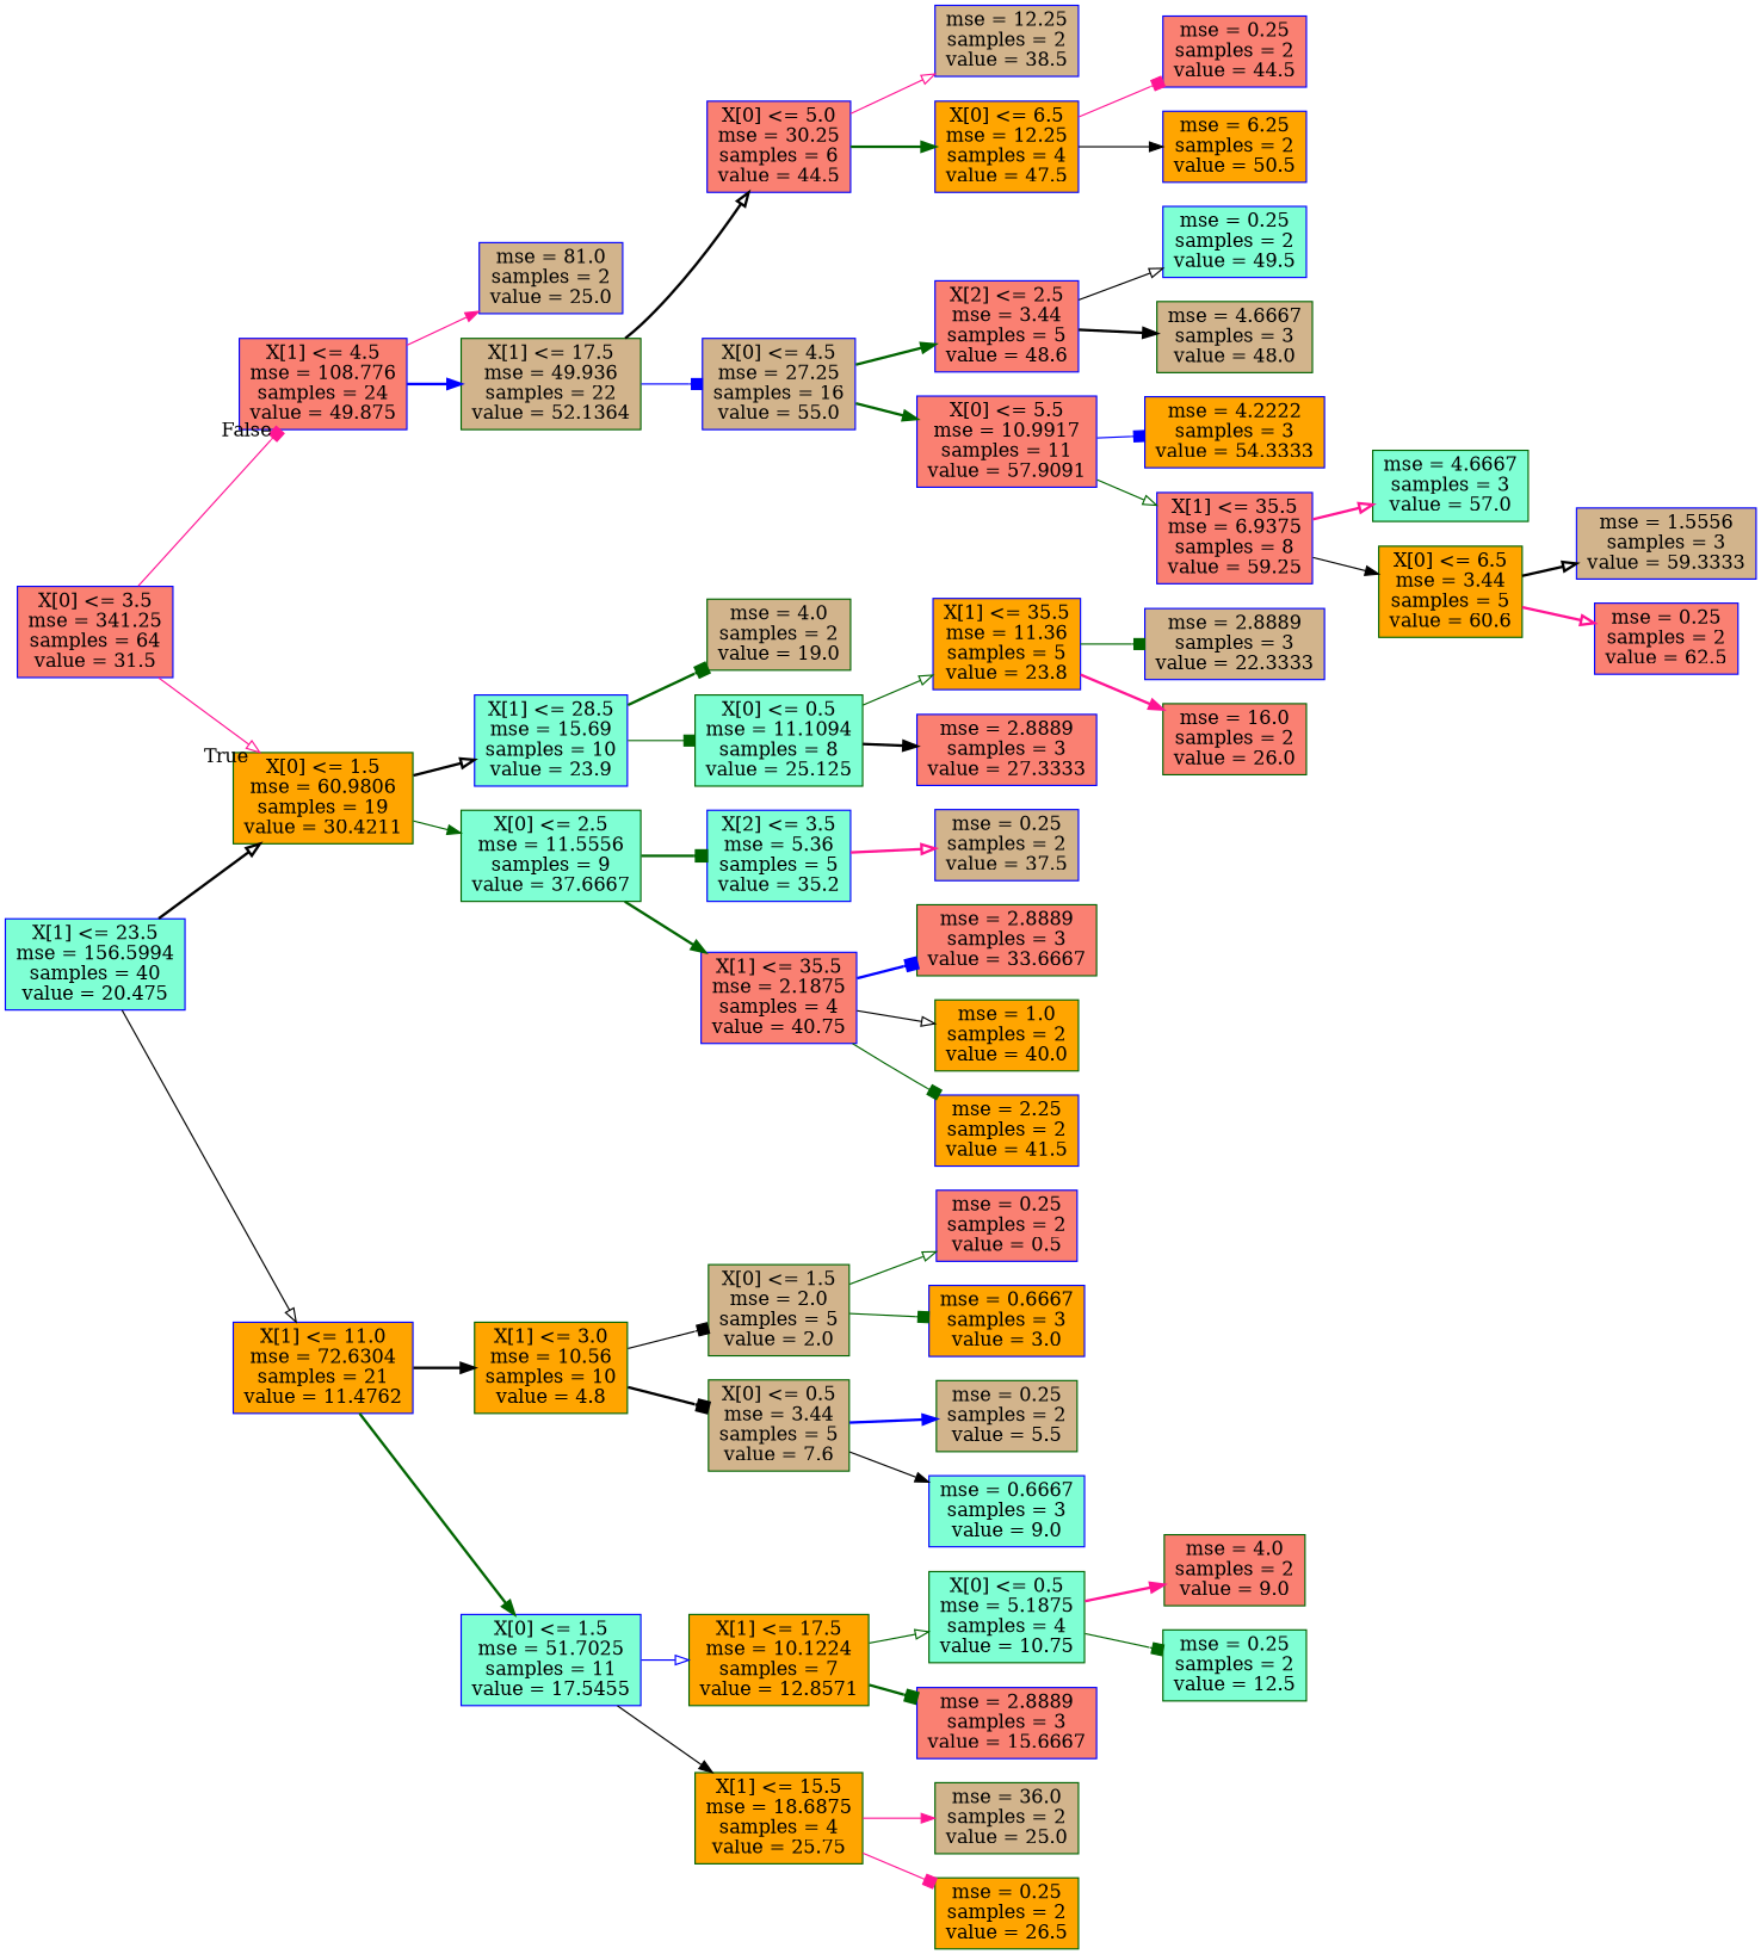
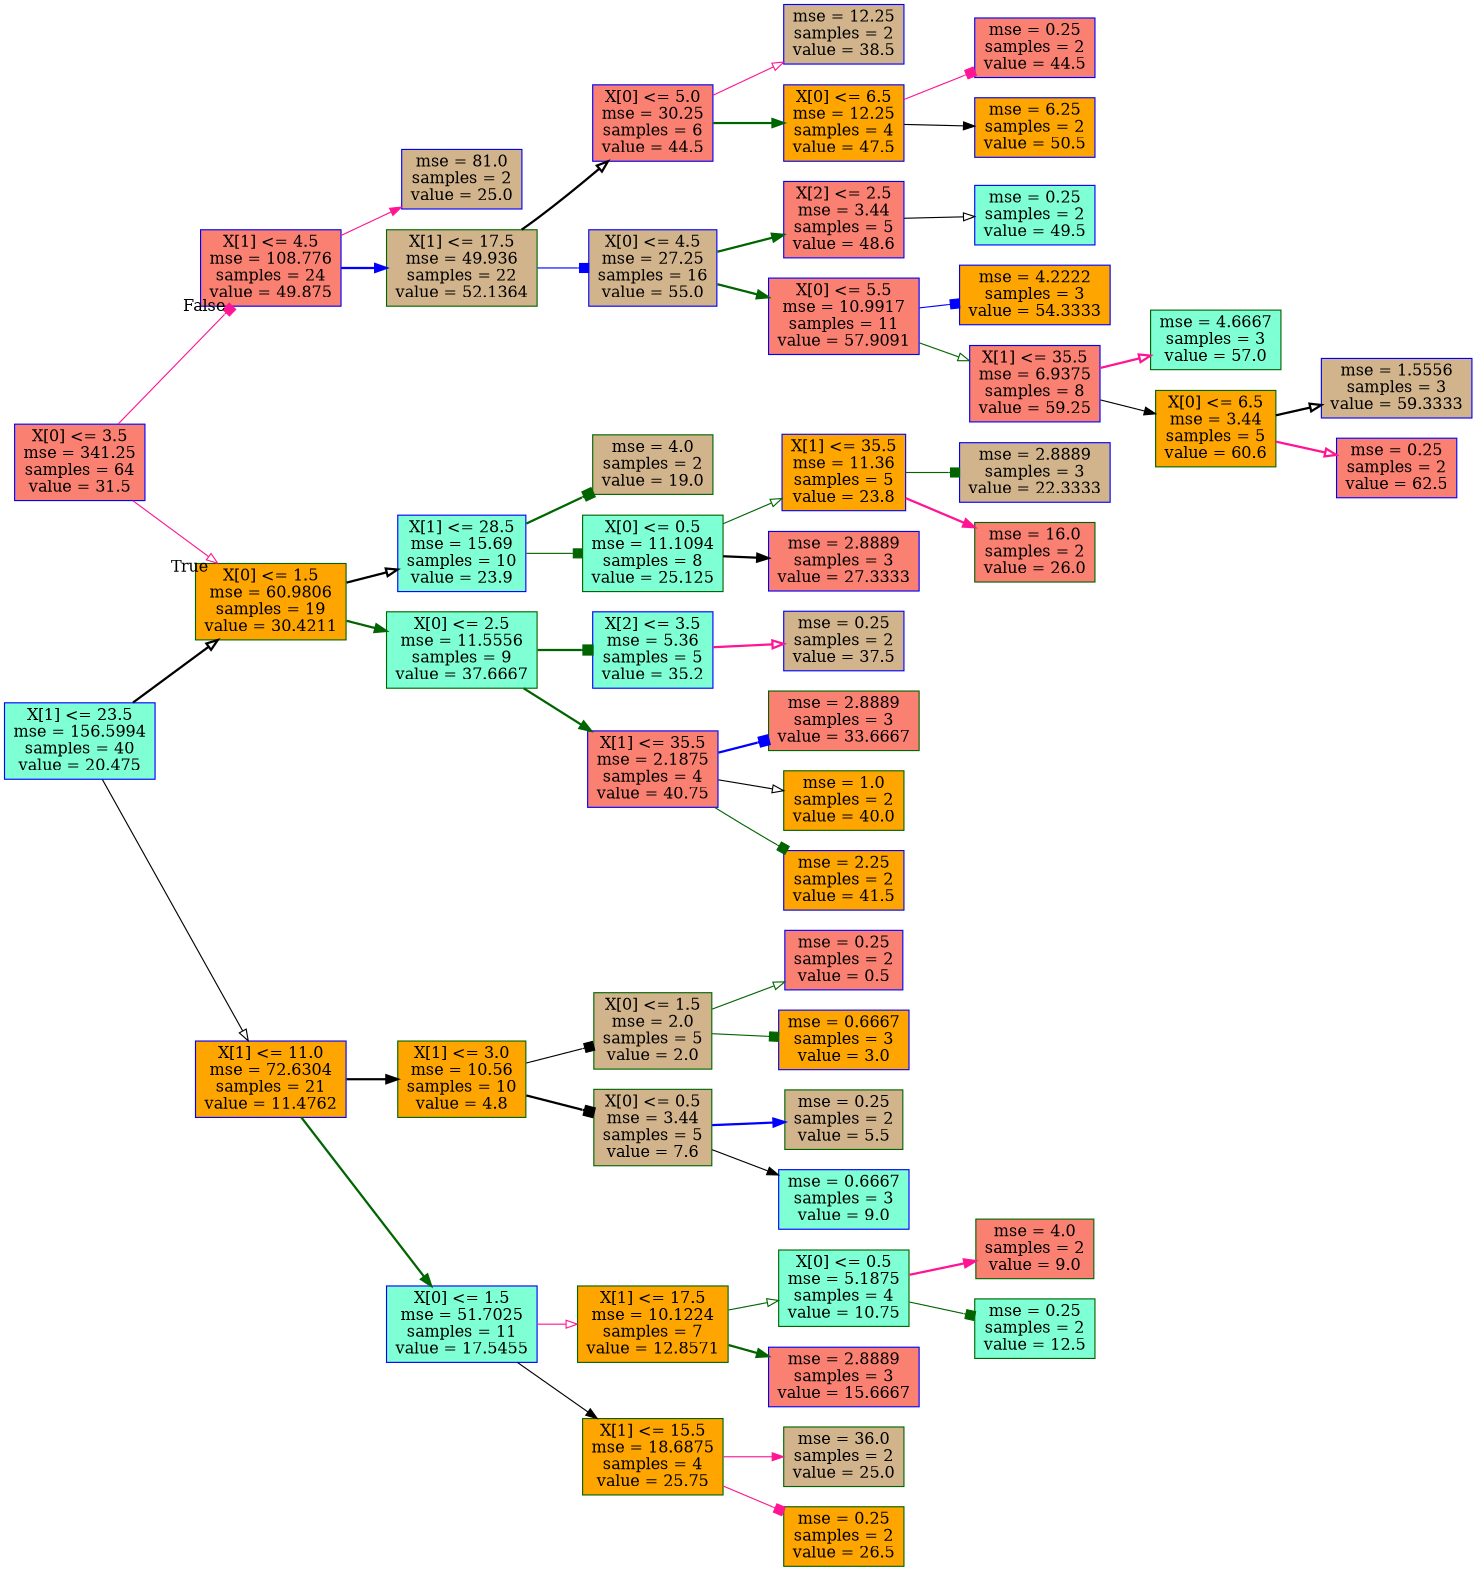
  digraph {
    rankdir=LR
    node [color=blue fillcolor=salmon shape=box style=filled]
    edge [arrowhead=normal color=darkgreen style=solid]
    n1 [label="X[0] <= 3.5\nmse = 341.25\nsamples = 64\nvalue = 31.5"]
    n2 [label="X[1] <= 4.5\nmse = 108.776\nsamples = 24\nvalue = 49.875"]
    n3 [color=darkgreen fillcolor=orange label="X[0] <= 1.5\nmse = 60.9806\nsamples = 19\nvalue = 30.4211"]
    n4 [fillcolor=aquamarine label="X[1] <= 23.5\nmse = 156.5994\nsamples = 40\nvalue = 20.475"]
    n5 [fillcolor=orange label="X[1] <= 11.0\nmse = 72.6304\nsamples = 21\nvalue = 11.4762"]
    n6 [fillcolor=tan label="mse = 81.0\nsamples = 2\nvalue = 25.0"]
    n7 [color=darkgreen fillcolor=tan label="X[1] <= 17.5\nmse = 49.936\nsamples = 22\nvalue = 52.1364"]
    n8 [color=darkgreen fillcolor=orange label="X[1] <= 3.0\nmse = 10.56\nsamples = 10\nvalue = 4.8"]
    n9 [fillcolor=aquamarine label="X[0] <= 1.5\nmse = 51.7025\nsamples = 11\nvalue = 17.5455"]
    n10 [fillcolor=aquamarine label="X[1] <= 28.5\nmse = 15.69\nsamples = 10\nvalue = 23.9"]
    n11 [color=darkgreen fillcolor=aquamarine label="X[0] <= 2.5\nmse = 11.5556\nsamples = 9\nvalue = 37.6667"]
    n12 [color=darkgreen fillcolor=tan label="X[0] <= 1.5\nmse = 2.0\nsamples = 5\nvalue = 2.0"]
    n13 [color=darkgreen fillcolor=tan label="X[0] <= 0.5\nmse = 3.44\nsamples = 5\nvalue = 7.6"]
    n14 [color=darkgreen fillcolor=orange label="X[1] <= 17.5\nmse = 10.1224\nsamples = 7\nvalue = 12.8571"]
    n15 [color=darkgreen fillcolor=orange label="X[1] <= 15.5\nmse = 18.6875\nsamples = 4\nvalue = 25.75"]
    n16 [label="mse = 0.25\nsamples = 2\nvalue = 0.5"]
    n17 [fillcolor=orange label="mse = 0.6667\nsamples = 3\nvalue = 3.0"]
    n18 [color=darkgreen fillcolor=tan label="mse = 0.25\nsamples = 2\nvalue = 5.5"]
    n19 [fillcolor=aquamarine label="mse = 0.6667\nsamples = 3\nvalue = 9.0"]
    n20 [color=darkgreen fillcolor=aquamarine label="X[0] <= 0.5\nmse = 5.1875\nsamples = 4\nvalue = 10.75"]
    n21 [label="mse = 2.8889\nsamples = 3\nvalue = 15.6667"]
    n22 [color=darkgreen fillcolor=tan label="mse = 36.0\nsamples = 2\nvalue = 25.0"]
    n23 [color=darkgreen fillcolor=orange label="mse = 0.25\nsamples = 2\nvalue = 26.5"]
    n24 [color=darkgreen label="mse = 4.0\nsamples = 2\nvalue = 9.0"]
    n25 [color=darkgreen fillcolor=aquamarine label="mse = 0.25\nsamples = 2\nvalue = 12.5"]
    n26 [color=darkgreen fillcolor=tan label="mse = 4.0\nsamples = 2\nvalue = 19.0"]
    n27 [color=darkgreen fillcolor=aquamarine label="X[0] <= 0.5\nmse = 11.1094\nsamples = 8\nvalue = 25.125"]
    n28 [fillcolor=aquamarine label="X[2] <= 3.5\nmse = 5.36\nsamples = 5\nvalue = 35.2"]
    n29 [label="X[1] <= 35.5\nmse = 2.1875\nsamples = 4\nvalue = 40.75"]
    n30 [fillcolor=orange label="X[1] <= 35.5\nmse = 11.36\nsamples = 5\nvalue = 23.8"]
    n31 [label="mse = 2.8889\nsamples = 3\nvalue = 27.3333"]
    n32 [fillcolor=tan label="mse = 2.8889\nsamples = 3\nvalue = 22.3333"]
    n33 [color=darkgreen label="mse = 16.0\nsamples = 2\nvalue = 26.0"]
    n34 [fillcolor=tan label="mse = 0.25\nsamples = 2\nvalue = 37.5"]
    n35 [color=darkgreen label="mse = 2.8889\nsamples = 3\nvalue = 33.6667"]
    n36 [color=darkgreen fillcolor=orange label="mse = 1.0\nsamples = 2\nvalue = 40.0"]
    n37 [fillcolor=orange label="mse = 2.25\nsamples = 2\nvalue = 41.5"]
    n38 [label="X[0] <= 5.0\nmse = 30.25\nsamples = 6\nvalue = 44.5"]
    n39 [fillcolor=tan label="X[0] <= 4.5\nmse = 27.25\nsamples = 16\nvalue = 55.0"]
    n40 [fillcolor=tan label="mse = 12.25\nsamples = 2\nvalue = 38.5"]
    n41 [fillcolor=orange label="X[0] <= 6.5\nmse = 12.25\nsamples = 4\nvalue = 47.5"]
    n42 [label="X[2] <= 2.5\nmse = 3.44\nsamples = 5\nvalue = 48.6"]
    n43 [label="X[0] <= 5.5\nmse = 10.9917\nsamples = 11\nvalue = 57.9091"]
    n44 [label="mse = 0.25\nsamples = 2\nvalue = 44.5"]
    n45 [fillcolor=orange label="mse = 6.25\nsamples = 2\nvalue = 50.5"]
    n46 [fillcolor=aquamarine label="mse = 0.25\nsamples = 2\nvalue = 49.5"]
-   n47 [color=darkgreen fillcolor=tan label="mse = 4.6667\nsamples = 3\nvalue = 48.0"]
    n48 [fillcolor=orange label="mse = 4.2222\nsamples = 3\nvalue = 54.3333"]
    n49 [label="X[1] <= 35.5\nmse = 6.9375\nsamples = 8\nvalue = 59.25"]
    n50 [color=darkgreen fillcolor=aquamarine label="mse = 4.6667\nsamples = 3\nvalue = 57.0"]
    n51 [color=darkgreen fillcolor=orange label="X[0] <= 6.5\nmse = 3.44\nsamples = 5\nvalue = 60.6"]
    n52 [fillcolor=tan label="mse = 1.5556\nsamples = 3\nvalue = 59.3333"]
    n53 [label="mse = 0.25\nsamples = 2\nvalue = 62.5"]
    n1 -> n2 [arrowhead=box color=deeppink headlabel=False labelangle=-45 labeldistance=2.5]
    n1 -> n3 [arrowhead=onormal color=deeppink headlabel=True labelangle=45 labeldistance=2.5]
    n2 -> n6 [color=deeppink]
    n2 -> n7 [color=blue style=bold]
    n3 -> n10 [arrowhead=onormal color=black style=bold]
-   n3 -> n11
+   n3 -> n11 [style=bold]
    n4 -> n3 [arrowhead=onormal color=black style=bold]
    n4 -> n5 [arrowhead=onormal color=black]
    n5 -> n8 [color=black style=bold]
    n5 -> n9 [style=bold]
    n7 -> n38 [arrowhead=onormal color=black style=bold]
    n7 -> n39 [arrowhead=box color=blue]
    n8 -> n12 [arrowhead=box color=black]
    n8 -> n13 [arrowhead=box color=black style=bold]
-   n9 -> n14 [arrowhead=onormal color=blue]
+   n9 -> n14 [arrowhead=onormal color=deeppink]
    n9 -> n15 [color=black]
    n10 -> n26 [arrowhead=box style=bold]
    n10 -> n27 [arrowhead=box]
    n11 -> n28 [arrowhead=box style=bold]
    n11 -> n29 [style=bold]
    n12 -> n16 [arrowhead=onormal]
    n12 -> n17 [arrowhead=box]
    n13 -> n18 [color=blue style=bold]
    n13 -> n19 [color=black]
    n14 -> n20 [arrowhead=onormal]
-   n14 -> n21 [arrowhead=box style=bold]
+   n14 -> n21 [style=bold]
    n15 -> n22 [color=deeppink]
    n15 -> n23 [arrowhead=box color=deeppink]
    n20 -> n24 [color=deeppink style=bold]
    n20 -> n25 [arrowhead=box]
    n27 -> n30 [arrowhead=onormal]
    n27 -> n31 [color=black style=bold]
    n28 -> n34 [arrowhead=onormal color=deeppink style=bold]
    n29 -> n35 [arrowhead=box color=blue style=bold]
    n29 -> n36 [arrowhead=onormal color=black]
    n29 -> n37 [arrowhead=box]
    n30 -> n32 [arrowhead=box]
    n30 -> n33 [color=deeppink style=bold]
    n38 -> n40 [arrowhead=onormal color=deeppink]
    n38 -> n41 [style=bold]
    n39 -> n42 [style=bold]
    n39 -> n43 [style=bold]
    n41 -> n44 [arrowhead=box color=deeppink]
    n41 -> n45 [color=black]
    n42 -> n46 [arrowhead=onormal color=black]
-   n42 -> n47 [color=black style=bold]
    n43 -> n48 [arrowhead=box color=blue]
    n43 -> n49 [arrowhead=onormal]
    n49 -> n50 [arrowhead=onormal color=deeppink style=bold]
    n49 -> n51 [color=black]
    n51 -> n52 [arrowhead=onormal color=black style=bold]
    n51 -> n53 [arrowhead=onormal color=deeppink style=bold]
  }
